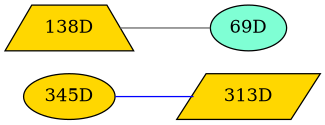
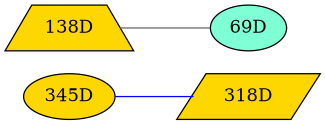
  graph {
    rankdir=LR
    node [fillcolor=gold shape=ellipse style="radial,filled"]
    edge [penwidth=1]
    n1 [label="345D"]
-   "318D" [shape=parallelogram label="313D"]
+   "318D" [shape=parallelogram]
    "138D" [shape=trapezium]
    "69D" [fillcolor=aquamarine]
    n1 -- "318D" [color=blue]
    "138D" -- "69D" [color=gray40]
  }
